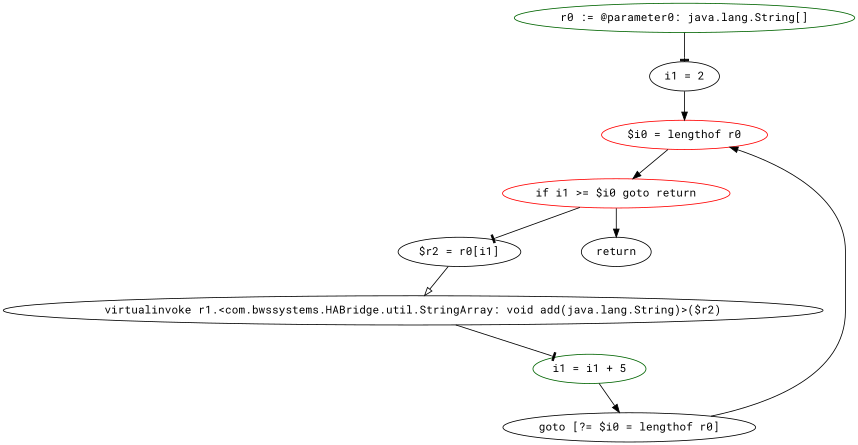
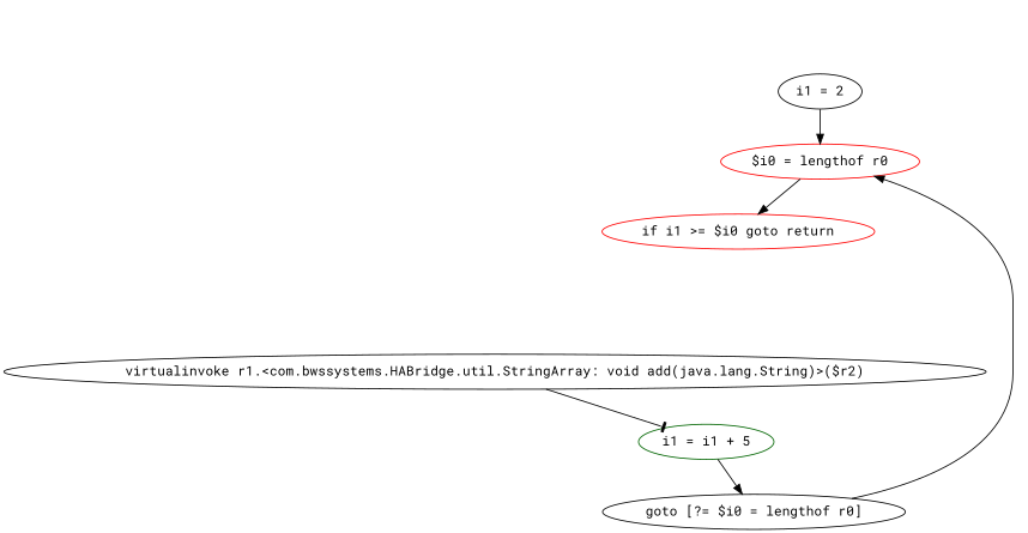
  digraph {
    fontname="Roboto Mono"
    node [color=black fontname="Roboto Mono"]
    edge [arrowhead=normal fontname="Roboto Mono"]
-   "r0 := @parameter0: java.lang.String[]" [color=darkgreen]
    n2 [label="i1 = 2"]
    "$i0 = lengthof r0" [color=red]
    "if i1 >= $i0 goto return" [color=red]
-   "$r2 = r0[i1]"
-   return
    "virtualinvoke r1.<com.bwssystems.HABridge.util.StringArray: void add(java.lang.String)>($r2)"
    n8 [color=darkgreen label="i1 = i1 + 5"]
    "goto [?= $i0 = lengthof r0]"
-   "r0 := @parameter0: java.lang.String[]" -> n2 [arrowhead=tee]
    n2 -> "$i0 = lengthof r0"
    "$i0 = lengthof r0" -> "if i1 >= $i0 goto return"
-   "if i1 >= $i0 goto return" -> "$r2 = r0[i1]" [arrowhead=tee]
-   "if i1 >= $i0 goto return" -> return
-   "$r2 = r0[i1]" -> "virtualinvoke r1.<com.bwssystems.HABridge.util.StringArray: void add(java.lang.String)>($r2)" [arrowhead=onormal]
    "virtualinvoke r1.<com.bwssystems.HABridge.util.StringArray: void add(java.lang.String)>($r2)" -> n8 [arrowhead=tee]
    n8 -> "goto [?= $i0 = lengthof r0]"
    "goto [?= $i0 = lengthof r0]" -> "$i0 = lengthof r0"
  }
